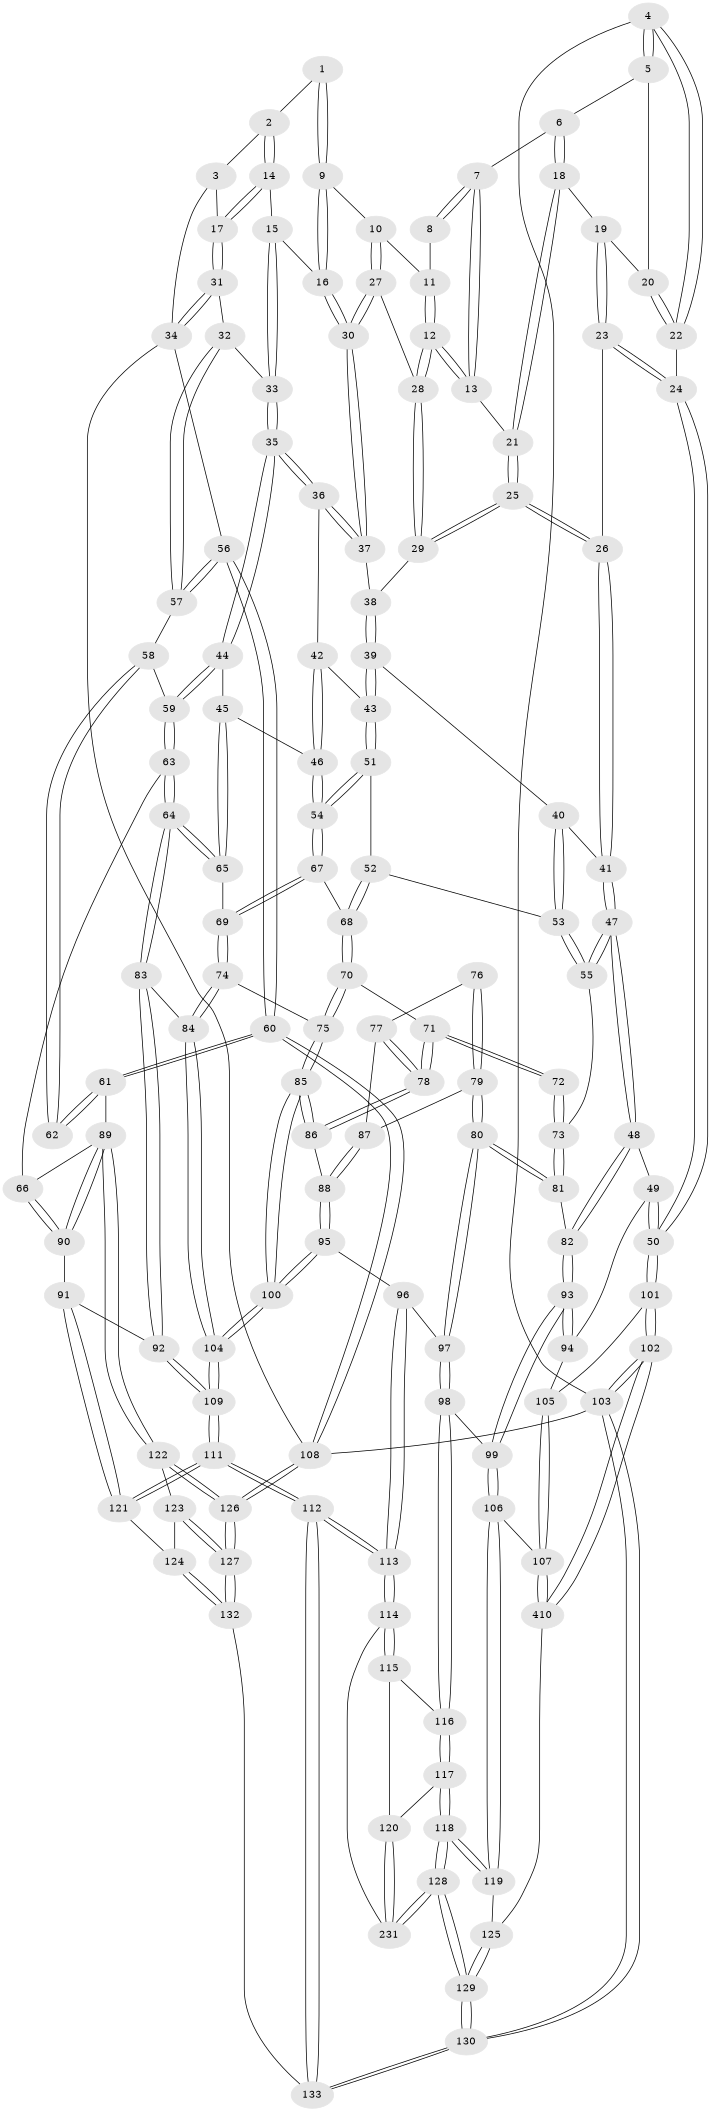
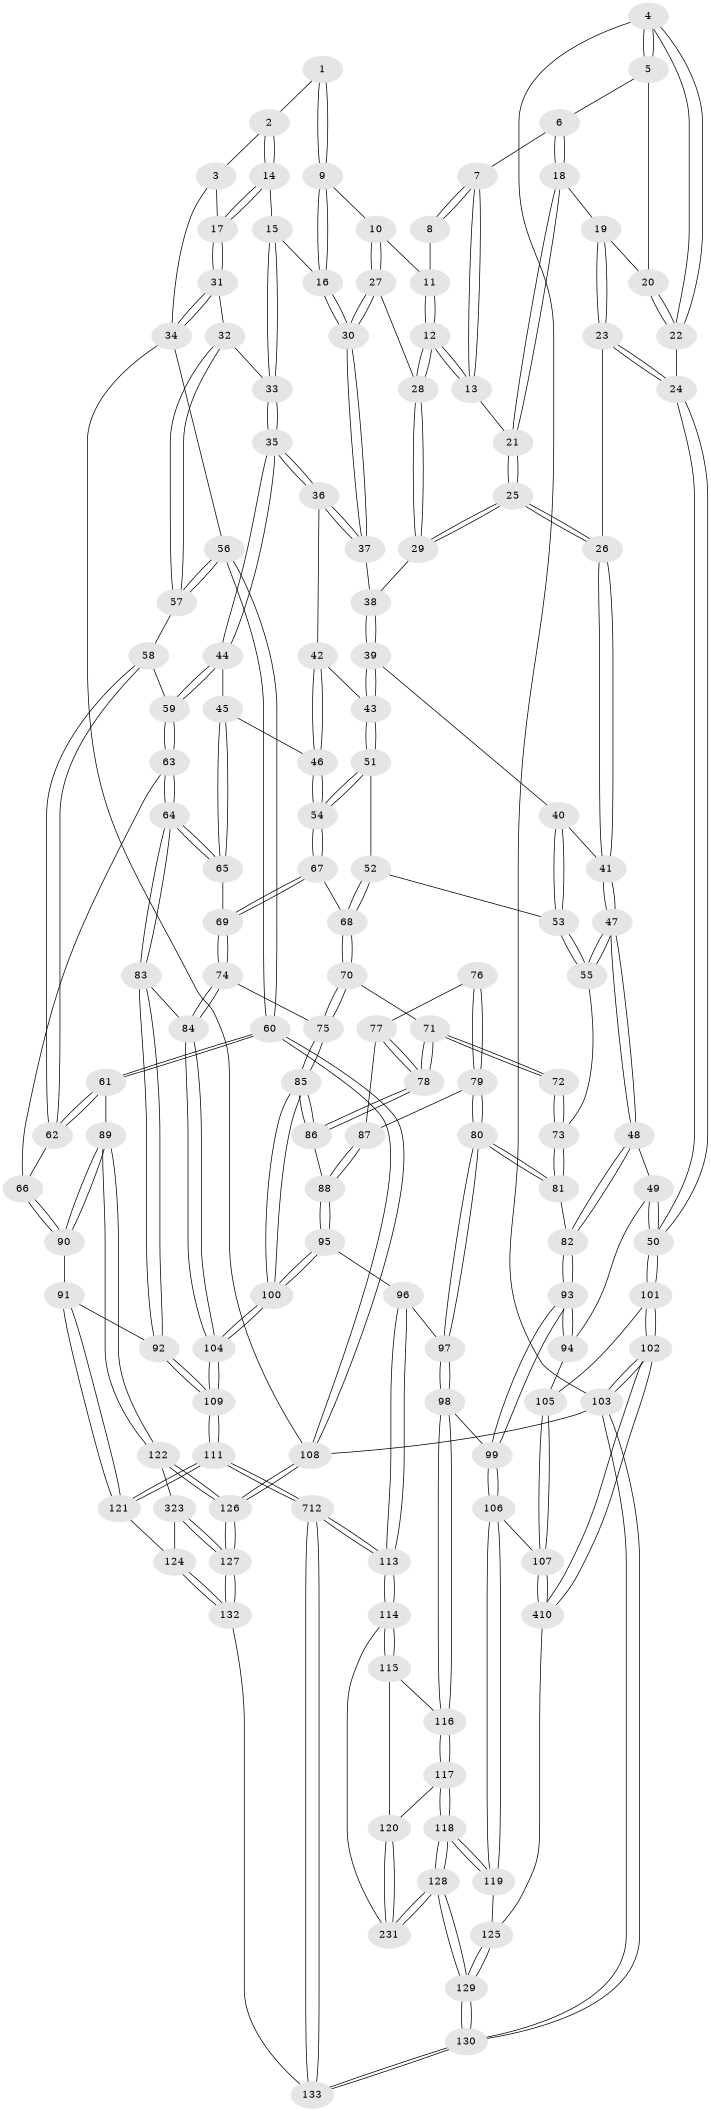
  graph {
    node [color=gray90 style=filled]
    1
    2
    9
    3
    14
    10
    16
    17
    34
    15
    4
    5
    22
    103
    31
    56
    108
    6
    20
    24
    130
    7
    18
    8
    13
    21
    19
    11
    12
    27
    30
    28
    29
    25
    33
    35
    37
    32
    23
    26
    50
    41
    101
    38
    47
    39
    57
    58
    36
    44
    60
    126
    42
    45
    59
    43
    46
    40
    53
    51
    55
    48
    54
    52
    65
    63
    69
    67
    49
    82
    73
    94
    93
    105
    102
    68
    70
    81
    61
    62
    66
    64
    89
    90
    122
    83
    84
    92
    74
    91
    71
    75
    72
    78
    85
    86
    104
    100
    76
    77
    79
    87
    80
    88
    97
    98
    99
    109
    95
    96
-   123
+   123 [label=323]
    121
    124
    111
    106
    107
    113
    114
    116
    117
    119
    n122 [label=410]
    125
    133
    127
-   112
+   112 [label=712]
    129
    115
    n129 [label=231]
    120
    118
    128
    132
    1 -- 2
    1 -- 9
    1 -- 9
    2 -- 3
    2 -- 14
    2 -- 14
    9 -- 10
    9 -- 16
    9 -- 16
    3 -- 17
    3 -- 34
    14 -- 17
    14 -- 17
    14 -- 15
    10 -- 11
    10 -- 27
    10 -- 27
    16 -- 30
    16 -- 30
    17 -- 31
    17 -- 31
    34 -- 56
    34 -- 108
    15 -- 16
    15 -- 33
    15 -- 33
    4 -- 5
    4 -- 5
    4 -- 22
    4 -- 22
    4 -- 103
    5 -- 6
    5 -- 20
    22 -- 24
    103 -- 108
    103 -- 130
    103 -- 130
    31 -- 34
    31 -- 34
    31 -- 32
    56 -- 57
    56 -- 57
    56 -- 60
    56 -- 60
    108 -- 126
    108 -- 126
    6 -- 7
    6 -- 18
    6 -- 18
    20 -- 22
    20 -- 22
    24 -- 50
    24 -- 50
    130 -- 133
    130 -- 133
    7 -- 8
    7 -- 8
    7 -- 13
    7 -- 13
    18 -- 21
    18 -- 21
    18 -- 19
    8 -- 11
    13 -- 21
    21 -- 25
    21 -- 25
    19 -- 20
    19 -- 23
    19 -- 23
    11 -- 12
    11 -- 12
    12 -- 13
    12 -- 13
    12 -- 28
    12 -- 28
    27 -- 30
    27 -- 30
    27 -- 28
    30 -- 37
    30 -- 37
    28 -- 29
    28 -- 29
    29 -- 38
    25 -- 29
    25 -- 29
    25 -- 26
    25 -- 26
    33 -- 35
    33 -- 35
    35 -- 36
    35 -- 36
    35 -- 44
    35 -- 44
    37 -- 38
    32 -- 33
    32 -- 57
    32 -- 57
    23 -- 24
    23 -- 24
    23 -- 26
    26 -- 41
    26 -- 41
    50 -- 101
    50 -- 101
    41 -- 47
    41 -- 47
    101 -- 105
    101 -- 102
    101 -- 102
    38 -- 39
    38 -- 39
    47 -- 55
    47 -- 55
    47 -- 48
    47 -- 48
    39 -- 43
    39 -- 43
    39 -- 40
    57 -- 58
    58 -- 59
    58 -- 62
    58 -- 62
    36 -- 37
    36 -- 37
    36 -- 42
    44 -- 45
    44 -- 59
    44 -- 59
    60 -- 108
    60 -- 108
    60 -- 61
    60 -- 61
    126 -- 127
    126 -- 127
    42 -- 43
    42 -- 46
    42 -- 46
    45 -- 46
    45 -- 65
    45 -- 65
    59 -- 63
    59 -- 63
    43 -- 51
    43 -- 51
    46 -- 54
    46 -- 54
    40 -- 41
    40 -- 53
    40 -- 53
    53 -- 55
    53 -- 55
    51 -- 54
    51 -- 54
    51 -- 52
    55 -- 73
    48 -- 49
    48 -- 82
    48 -- 82
    54 -- 67
    54 -- 67
    52 -- 53
    52 -- 68
    52 -- 68
    65 -- 69
    63 -- 66
    63 -- 64
    63 -- 64
    69 -- 74
    69 -- 74
    67 -- 69
    67 -- 69
    67 -- 68
    49 -- 50
    49 -- 50
    49 -- 94
    82 -- 93
    82 -- 93
    73 -- 81
    73 -- 81
    94 -- 105
    93 -- 94
    93 -- 94
    93 -- 99
    93 -- 99
    105 -- 107
    105 -- 107
    102 -- 103
    102 -- 103
    102 -- n122
    102 -- n122
    68 -- 70
    68 -- 70
    70 -- 71
    70 -- 75
    70 -- 75
    81 -- 82
    61 -- 62
    61 -- 62
    61 -- 89
-   89 -- 66
+   62 -- 66
    66 -- 90
    66 -- 90
    64 -- 65
    64 -- 65
    64 -- 83
    64 -- 83
    89 -- 90
    89 -- 90
    89 -- 122
    89 -- 122
    90 -- 91
    122 -- 126
    122 -- 126
    122 -- 123
    83 -- 84
    83 -- 92
    83 -- 92
    84 -- 104
    84 -- 104
    92 -- 109
    92 -- 109
    74 -- 84
    74 -- 84
    74 -- 75
    91 -- 92
    91 -- 121
    91 -- 121
    71 -- 72
    71 -- 72
    71 -- 78
    71 -- 78
    75 -- 85
    75 -- 85
    72 -- 73
    72 -- 73
    78 -- 86
    78 -- 86
    85 -- 86
    85 -- 86
    85 -- 100
    85 -- 100
    86 -- 88
    104 -- 109
    104 -- 109
    100 -- 104
    100 -- 104
    76 -- 77
    76 -- 79
    76 -- 79
    77 -- 78
    77 -- 78
    77 -- 87
    79 -- 87
    79 -- 80
    79 -- 80
    87 -- 88
    87 -- 88
    80 -- 81
    80 -- 81
    80 -- 97
    80 -- 97
    88 -- 95
    88 -- 95
    97 -- 98
    97 -- 98
    98 -- 99
    98 -- 116
    98 -- 116
    99 -- 106
    99 -- 106
    109 -- 111
    109 -- 111
    95 -- 100
    95 -- 100
    95 -- 96
    96 -- 97
    96 -- 113
    96 -- 113
    123 -- 124
    123 -- 127
    123 -- 127
    121 -- 124
    124 -- 132
    124 -- 132
    111 -- 121
    111 -- 121
    111 -- 112
    111 -- 112
    106 -- 107
    106 -- 119
    106 -- 119
    107 -- n122
    107 -- n122
    113 -- 114
    113 -- 114
    114 -- 115
    114 -- 115
    114 -- n129
    116 -- 117
    116 -- 117
    117 -- 120
    117 -- 118
    117 -- 118
    119 -- 125
    n122 -- 125
    125 -- 129
    125 -- 129
    127 -- 132
    127 -- 132
    112 -- 113
    112 -- 113
    112 -- 133
    112 -- 133
    129 -- 130
    129 -- 130
    115 -- 116
    115 -- 120
    120 -- n129
    120 -- n129
    118 -- 119
    118 -- 119
    118 -- 128
    118 -- 128
    128 -- 129
    128 -- 129
    128 -- n129
    128 -- n129
    132 -- 133
  }
